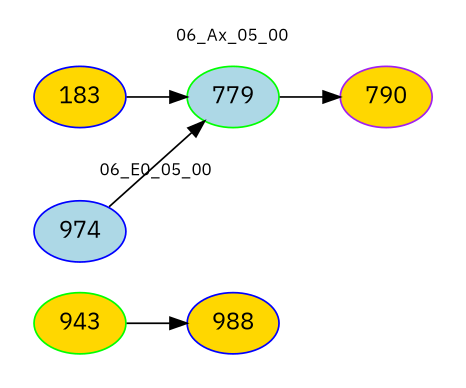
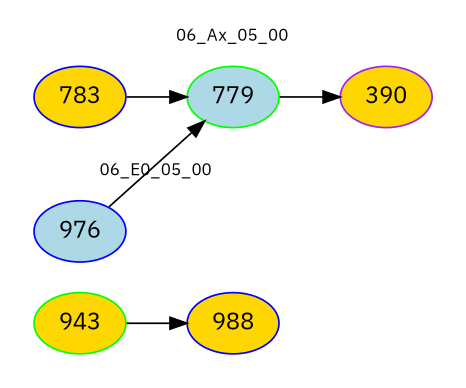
  digraph {
    fontname="IBM Plex Sans"
    rankdir=LR
    node [color=blue fillcolor=gold fontname="IBM Plex Sans" style=filled]
    edge [color=black fontname="IBM Plex Sans"]
-   n1 [label=183]
+   n1 [label=783]
    n2 [color=green fillcolor=lightblue label=779]
-   n3 [color=purple label=790]
-   n4 [fillcolor=lightblue label=974]
+   n3 [color=purple label=390]
+   n4 [fillcolor=lightblue label=976]
    n5 [color=green label=943]
    n6 [label=988]
    subgraph cluster_1 {
      color=white
      fontsize=10
      label="06_Ax_05_00"
      n1
      n2
      n3
    }
    subgraph cluster_2 {
      color=white
      fontsize=10
      label="06_E0_05_00"
      n4
      n5
      n6
    }
    n1 -> n2
    n2 -> n3
    n4 -> n2
    n5 -> n6
  }
